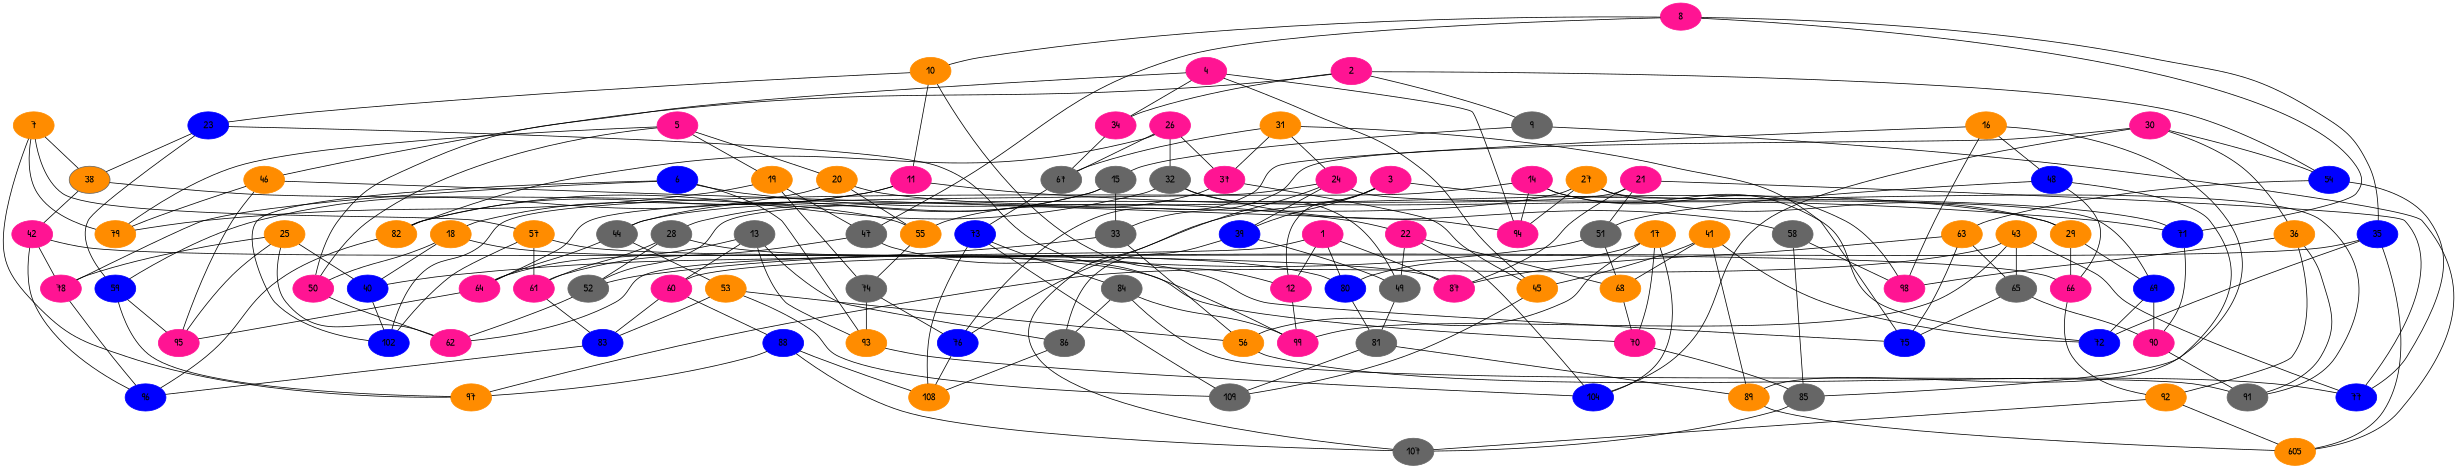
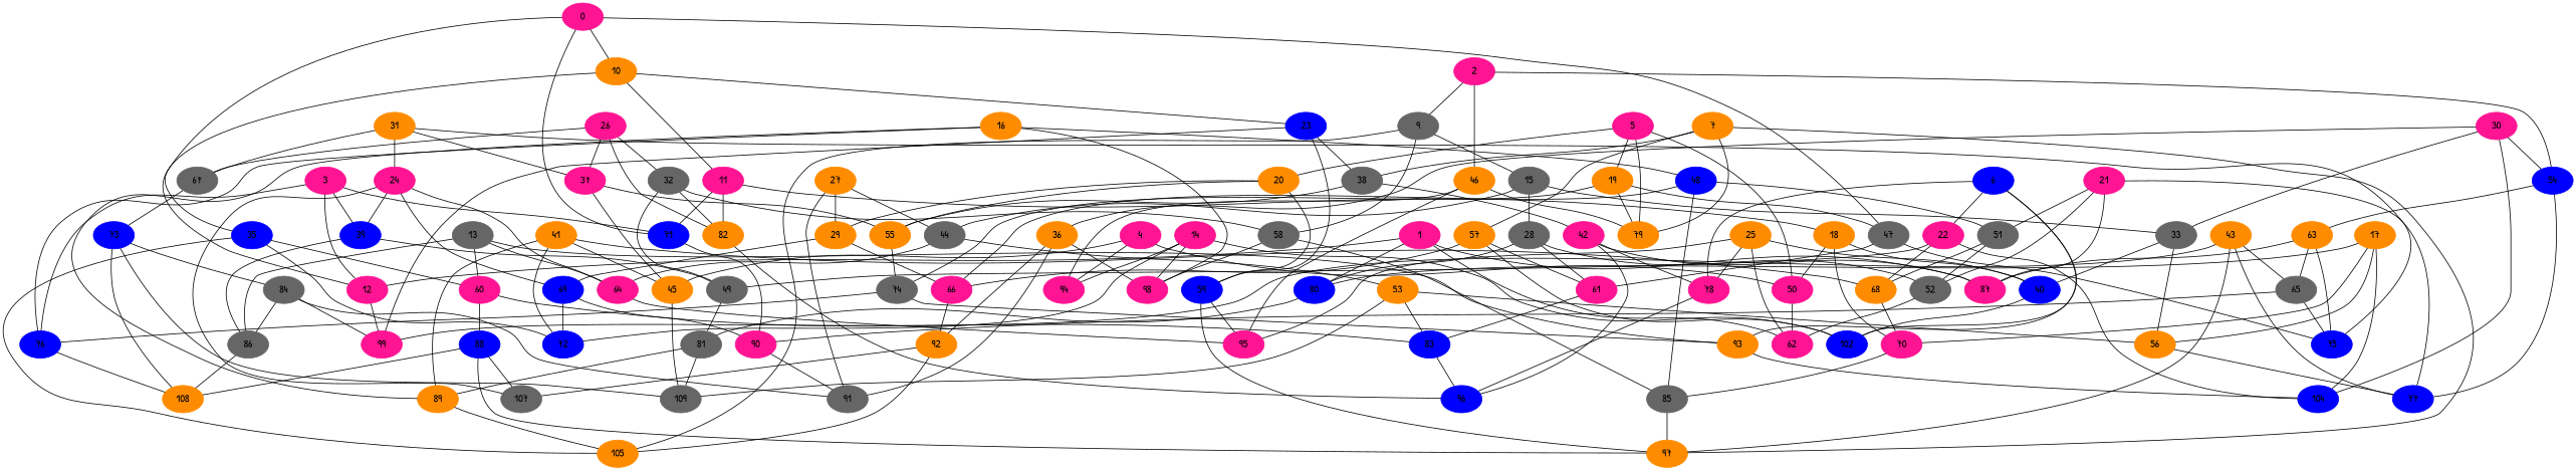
  graph {
    fontname="Patrick Hand"
    node [color=deeppink fontname="Patrick Hand" style=filled]
    edge [fontname="Patrick Hand"]
    1
    12
    62
    80 [color=blue]
    87
    99
    81 [color=gray40]
    9 [color=gray40]
    2
-   34
    46 [color=darkorange]
    54 [color=blue]
    15 [color=gray40]
    58 [color=gray40]
-   105 [color=darkorange label=605]
+   105 [color=darkorange]
    67 [color=gray40]
    94
    79 [color=darkorange]
    95
    77 [color=blue]
    63 [color=darkorange]
    3
    39 [color=blue]
    71 [color=blue]
    76 [color=blue]
    86 [color=gray40]
    49 [color=gray40]
    90
    n29 [color=darkorange label=108]
    4
    45 [color=darkorange]
    50
    n33 [color=gray40 label=109]
    5
    19 [color=darkorange]
    20 [color=darkorange]
    47 [color=gray40]
    74 [color=gray40]
    29 [color=darkorange]
    55 [color=darkorange]
    59 [color=blue]
    6 [color=blue]
    22
    78
    93 [color=darkorange]
    102 [color=blue]
    104 [color=blue]
    68 [color=darkorange]
    96 [color=blue]
    7 [color=darkorange]
-   38 [color=gray40 fillcolor=darkorange]
+   38 [color=gray40]
    57 [color=darkorange]
    97 [color=darkorange]
    42
    61
    66
-   8
+   8 [label=0]
    10 [color=darkorange]
    35 [color=blue]
    11
    23 [color=blue]
    60
    72 [color=blue]
    75 [color=blue]
    28 [color=gray40]
    33 [color=gray40]
    44 [color=gray40]
    98
    85 [color=gray40]
    18 [color=darkorange]
    82 [color=darkorange]
    70
    40 [color=blue]
    13 [color=gray40]
    64
    83 [color=blue]
    88 [color=blue]
    14
    52 [color=gray40]
    56 [color=darkorange]
    53 [color=darkorange]
    16 [color=darkorange]
    48 [color=blue]
    89 [color=darkorange]
    51 [color=gray40]
    17 [color=darkorange]
    69 [color=blue]
    21
    24
    n90 [color=gray40 label=107]
    25 [color=darkorange]
    26
    32 [color=gray40]
    37
    73 [color=blue]
    27 [color=darkorange]
    91 [color=gray40]
    92 [color=darkorange]
    30
    36 [color=darkorange]
    31 [color=darkorange]
    41 [color=darkorange]
    43 [color=darkorange]
    65 [color=gray40]
    84 [color=gray40]
    1 -- 12
    1 -- 62
    1 -- 80
    1 -- 87
    12 -- 99
    80 -- 81
    81 -- n33
    81 -- 89
    9 -- 15
+   9 -- 58
    9 -- 105
    2 -- 9
-   2 -- 34
    2 -- 46
    2 -- 54
-   34 -- 67
    46 -- 94
    46 -- 79
    46 -- 95
    54 -- 77
    54 -- 63
    15 -- 28
    15 -- 33
    15 -- 44
    58 -- 98
    58 -- 85
    67 -- 73
    63 -- 87
    63 -- 75
    63 -- 65
    3 -- 12
    3 -- 39
    3 -- 71
    3 -- 76
    39 -- 86
    39 -- 49
    71 -- 90
    76 -- n29
    86 -- n29
    49 -- 81
    90 -- 91
-   4 -- 34
    4 -- 94
    4 -- 45
    4 -- 50
    45 -- n33
    50 -- 62
    5 -- 79
    5 -- 50
    5 -- 19
    5 -- 20
    19 -- 79
    19 -- 47
    19 -- 74
    20 -- 29
    20 -- 55
    20 -- 59
    47 -- 61
    47 -- 75
    74 -- 76
    74 -- 93
    29 -- 66
    29 -- 69
    55 -- 74
    59 -- 95
    59 -- 97
    6 -- 22
    6 -- 78
    6 -- 93
    6 -- 102
    22 -- 49
    22 -- 104
    22 -- 68
    78 -- 96
    93 -- 104
    68 -- 70
    7 -- 79
    7 -- 38
    7 -- 57
    7 -- 97
    38 -- 55
    38 -- 42
    57 -- 102
    57 -- 61
    57 -- 66
    42 -- 87
    42 -- 78
    42 -- 96
    61 -- 83
    66 -- 92
    8 -- 71
    8 -- 47
    8 -- 10
    8 -- 35
    10 -- 12
    10 -- 11
    10 -- 23
    35 -- 105
    35 -- 60
    35 -- 72
    11 -- 71
    11 -- 18
    11 -- 82
    23 -- 99
    23 -- 59
    23 -- 38
    60 -- 83
    60 -- 88
    28 -- 80
    28 -- 61
    28 -- 52
    33 -- 40
    33 -- 56
    44 -- 64
    44 -- 53
-   85 -- n90
+   85 -- 97
    18 -- 50
    18 -- 70
    18 -- 40
    82 -- 96
    70 -- 85
    40 -- 102
    13 -- 86
    13 -- 93
    13 -- 60
    13 -- 64
    64 -- 95
    83 -- 96
    88 -- n29
    88 -- 97
    88 -- n90
    14 -- 94
    14 -- 102
    14 -- 72
    14 -- 98
    52 -- 62
    56 -- 77
    53 -- n33
    53 -- 83
    53 -- 56
    16 -- 76
    16 -- 98
    16 -- 48
    16 -- 89
    48 -- 66
    48 -- 85
    48 -- 51
    89 -- 105
    51 -- 68
    51 -- 52
    17 -- 80
    17 -- 104
    17 -- 70
    17 -- 56
    69 -- 90
    69 -- 72
    21 -- 87
    21 -- 77
    21 -- 52
    21 -- 51
    24 -- 39
    24 -- 64
    24 -- 69
    24 -- n90
    25 -- 62
    25 -- 95
    25 -- 78
    25 -- 40
    26 -- 67
    26 -- 82
    26 -- 32
    26 -- 37
    32 -- 58
    32 -- 49
    32 -- 82
    37 -- 45
    37 -- 55
    73 -- n29
    73 -- n33
    73 -- 84
-   27 -- 94
    27 -- 29
    27 -- 44
    27 -- 91
    92 -- 105
    92 -- n90
    30 -- 54
    30 -- 104
    30 -- 33
    30 -- 36
    36 -- 98
    36 -- 91
    36 -- 92
    31 -- 67
    31 -- 75
    31 -- 24
    31 -- 37
    41 -- 45
    41 -- 68
    41 -- 72
    41 -- 89
    43 -- 99
    43 -- 77
    43 -- 97
    43 -- 65
    65 -- 90
    65 -- 75
    84 -- 99
    84 -- 86
    84 -- 91
  }
